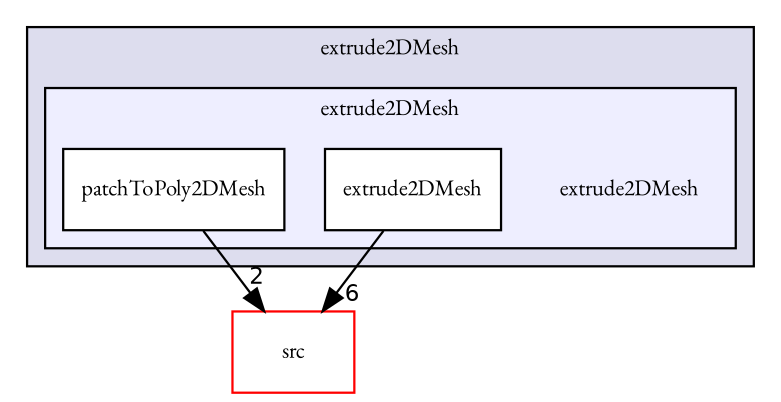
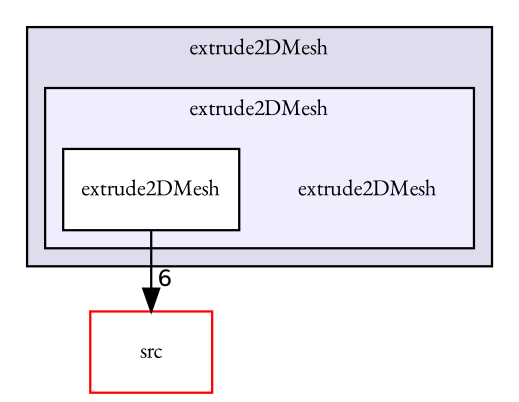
  digraph {
    compound=true
    fontname="EB Garamond"
    node [fontname="EB Garamond" fontsize=10 shape=box color=black]
    edge [labeldistance=1.5 labelfontname=Helvetica labelfontsize=10 fontname="EB Garamond"]
    n1 [label=extrude2DMesh shape=plaintext color=""]
    n2 [fillcolor=white label=extrude2DMesh style=filled]
-   n3 [fillcolor=white label=patchToPoly2DMesh style=filled]
    n4 [color=red label=src]
    subgraph cluster_1 {
      bgcolor="#ddddee"
      fontsize=10
      label=extrude2DMesh
      pencolor=black
      subgraph cluster_2 {
        bgcolor="#eeeeff"
        fontsize=10
        pencolor=black
        n1
        n2
-       n3
      }
    }
    n2 -> n4 [headlabel=6]
-   n3 -> n4 [headlabel=2]
  }
